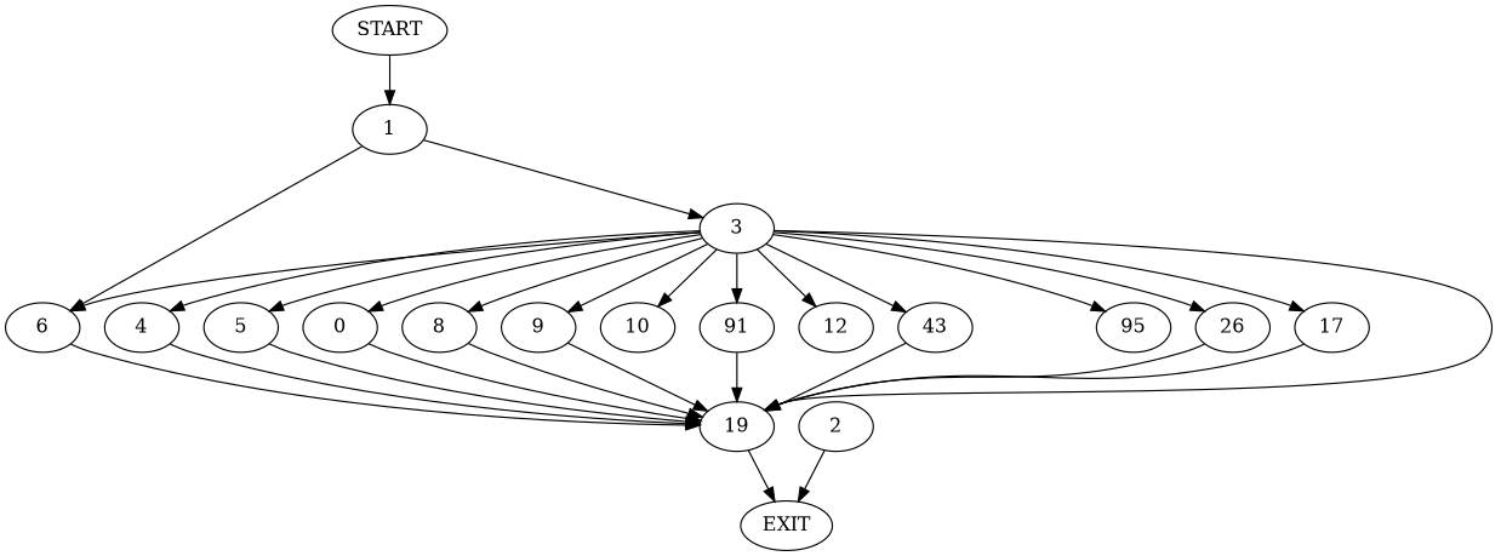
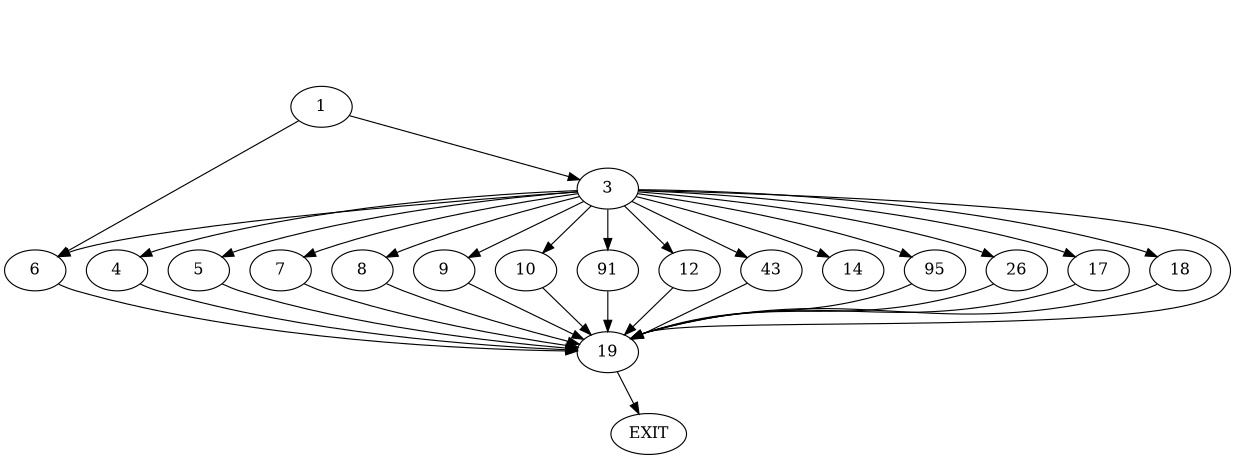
  digraph {
-   n1 [label=START]
    1
    3
    6
    n5 [label=EXIT]
-   2
    4
    5
-   7 [label=0]
+   7
    8
    9
    10
    n13 [label=91]
    12
    n15 [label=43]
+   14
    n17 [label=95]
    n18 [label=26]
    17
+   18
    19
-   n1 -> 1
    1 -> 3
    1 -> 6
    3 -> 6
    3 -> 4
    3 -> 5
    3 -> 7
    3 -> 8
    3 -> 9
    3 -> 10
    3 -> n13
    3 -> 12
    3 -> n15
+   3 -> 14
    3 -> n17
    3 -> n18
    3 -> 17
+   3 -> 18
    3 -> 19
    6 -> 19
-   2 -> n5
    4 -> 19
    5 -> 19
    7 -> 19
    8 -> 19
    9 -> 19
+   10 -> 19
    n13 -> 19
+   12 -> 19
    n15 -> 19
+   n17 -> 19
    n18 -> 19
    17 -> 19
+   18 -> 19
    19 -> n5
  }
